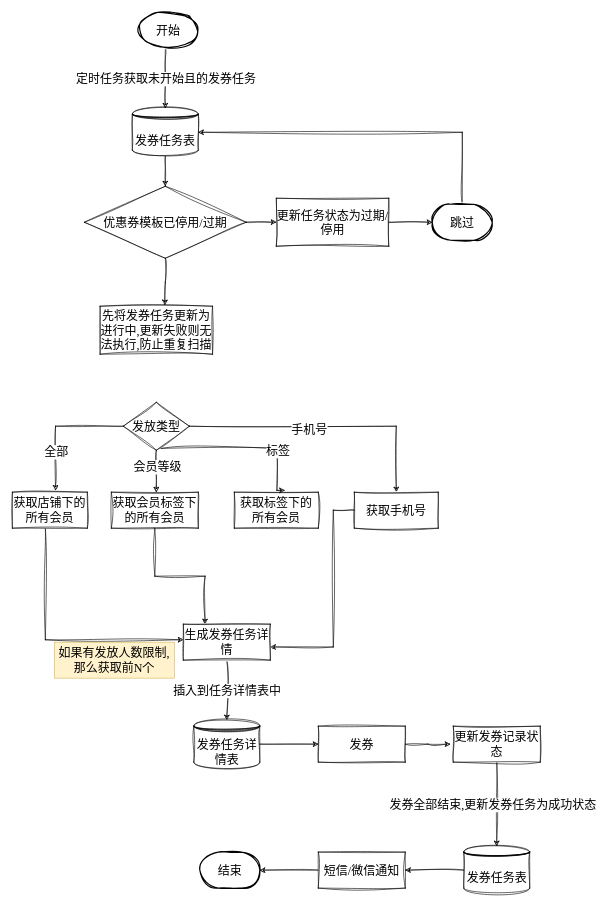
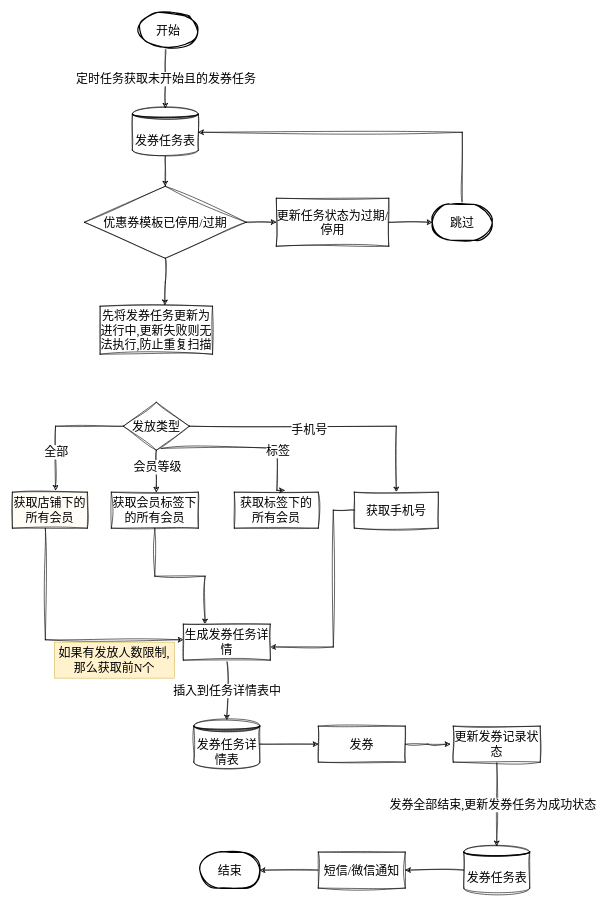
  <mxCell id="0" />
  <mxCell id="1" parent="0" />
  <mxCell id="2" style="edgeStyle=orthogonalEdgeStyle;rounded=0;sketch=1;hachureGap=4;jiggle=2;curveFitting=1;orthogonalLoop=1;jettySize=auto;html=1;fontFamily=Architects Daughter;fontSource=https%3A%2F%2Ffonts.googleapis.com%2Fcss%3Ffamily%3DArchitects%2BDaughter;fontSize=16;" edge="1" parent="1" target="5"><mxGeometry relative="1" as="geometry"><mxPoint x="275" y="80" as="sourcePoint" /></mxGeometry></mxCell>
  <mxCell id="3" value="定时任务获取未开始且的发券任务" style="edgeLabel;html=1;align=center;verticalAlign=middle;resizable=0;points=[];fontSize=20;fontFamily=Architects Daughter;" vertex="1" connectable="0" parent="2"><mxGeometry x="-0.26" y="-5" relative="1" as="geometry"><mxPoint x="5" y="13" as="offset" /></mxGeometry></mxCell>
  <mxCell id="4" style="edgeStyle=orthogonalEdgeStyle;rounded=0;sketch=1;hachureGap=4;jiggle=2;curveFitting=1;orthogonalLoop=1;jettySize=auto;html=1;fontFamily=Architects Daughter;fontSource=https%3A%2F%2Ffonts.googleapis.com%2Fcss%3Ffamily%3DArchitects%2BDaughter;fontSize=16;" edge="1" parent="1" source="5" target="36"><mxGeometry relative="1" as="geometry" /></mxCell>
  <mxCell id="5" value="发券任务表" style="shape=datastore;whiteSpace=wrap;html=1;sketch=1;hachureGap=4;jiggle=2;curveFitting=1;fontFamily=Architects Daughter;fontSource=https%3A%2F%2Ffonts.googleapis.com%2Fcss%3Ffamily%3DArchitects%2BDaughter;fontSize=20;" vertex="1" parent="1"><mxGeometry x="220" y="180" width="110" height="80" as="geometry" /></mxCell>
  <mxCell id="6" style="edgeStyle=orthogonalEdgeStyle;rounded=0;sketch=1;hachureGap=4;jiggle=2;curveFitting=1;orthogonalLoop=1;jettySize=auto;html=1;exitX=0;exitY=0.5;exitDx=0;exitDy=0;entryX=0.575;entryY=-0.05;entryDx=0;entryDy=0;entryPerimeter=0;fontFamily=Architects Daughter;fontSource=https%3A%2F%2Ffonts.googleapis.com%2Fcss%3Ffamily%3DArchitects%2BDaughter;fontSize=16;" edge="1" parent="1" source="12" target="14"><mxGeometry relative="1" as="geometry" /></mxCell>
  <mxCell id="7" value="全部" style="edgeLabel;html=1;align=center;verticalAlign=middle;resizable=0;points=[];fontSize=20;fontFamily=Architects Daughter;" vertex="1" connectable="0" parent="6"><mxGeometry x="0.417" y="1" relative="1" as="geometry"><mxPoint as="offset" /></mxGeometry></mxCell>
  <mxCell id="8" style="edgeStyle=orthogonalEdgeStyle;rounded=0;sketch=1;hachureGap=4;jiggle=2;curveFitting=1;orthogonalLoop=1;jettySize=auto;html=1;fontFamily=Architects Daughter;fontSource=https%3A%2F%2Ffonts.googleapis.com%2Fcss%3Ffamily%3DArchitects%2BDaughter;fontSize=16;" edge="1" parent="1" source="12" target="16"><mxGeometry relative="1" as="geometry"><Array as="points"><mxPoint x="260" y="810" /><mxPoint x="260" y="810" /></Array></mxGeometry></mxCell>
  <mxCell id="9" value="会员等级" style="edgeLabel;html=1;align=center;verticalAlign=middle;resizable=0;points=[];fontSize=20;fontFamily=Architects Daughter;" vertex="1" connectable="0" parent="8"><mxGeometry x="-0.218" y="1" relative="1" as="geometry"><mxPoint as="offset" /></mxGeometry></mxCell>
  <mxCell id="10" style="edgeStyle=orthogonalEdgeStyle;rounded=0;sketch=1;hachureGap=4;jiggle=2;curveFitting=1;orthogonalLoop=1;jettySize=auto;html=1;entryX=0.5;entryY=0;entryDx=0;entryDy=0;fontFamily=Architects Daughter;fontSource=https%3A%2F%2Ffonts.googleapis.com%2Fcss%3Ffamily%3DArchitects%2BDaughter;fontSize=16;" edge="1" parent="1" source="12" target="21"><mxGeometry relative="1" as="geometry" /></mxCell>
  <mxCell id="11" value="手机号" style="edgeLabel;html=1;align=center;verticalAlign=middle;resizable=0;points=[];fontSize=20;fontFamily=Architects Daughter;" vertex="1" connectable="0" parent="10"><mxGeometry x="-0.125" y="-4" relative="1" as="geometry"><mxPoint as="offset" /></mxGeometry></mxCell>
  <mxCell id="12" value="发放类型" style="rhombus;whiteSpace=wrap;html=1;sketch=1;hachureGap=4;jiggle=2;curveFitting=1;fontFamily=Architects Daughter;fontSource=https%3A%2F%2Ffonts.googleapis.com%2Fcss%3Ffamily%3DArchitects%2BDaughter;fontSize=20;" vertex="1" parent="1"><mxGeometry x="205" y="670" width="110" height="80" as="geometry" /></mxCell>
  <mxCell id="13" style="edgeStyle=orthogonalEdgeStyle;rounded=0;sketch=1;hachureGap=4;jiggle=2;curveFitting=1;orthogonalLoop=1;jettySize=auto;html=1;entryX=0;entryY=0.7;entryDx=0;entryDy=0;fontFamily=Architects Daughter;fontSource=https%3A%2F%2Ffonts.googleapis.com%2Fcss%3Ffamily%3DArchitects%2BDaughter;fontSize=16;" edge="1" parent="1" source="14"><mxGeometry relative="1" as="geometry"><mxPoint x="305" y="1066" as="targetPoint" /><Array as="points"><mxPoint x="75" y="1066" /></Array></mxGeometry></mxCell>
- <mxCell id="14" value="获取店铺下的所有会员" style="rounded=0;whiteSpace=wrap;html=1;sketch=1;hachureGap=4;jiggle=2;curveFitting=1;fontFamily=Architects Daughter;fontSource=https%3A%2F%2Ffonts.googleapis.com%2Fcss%3Ffamily%3DArchitects%2BDaughter;fontSize=20;" vertex="1" parent="1"><mxGeometry x="20" y="820" width="125" height="60" as="geometry" /></mxCell>
+ <mxCell id="14" value="获取店铺下的所有会员" style="rounded=0;whiteSpace=wrap;html=1;sketch=1;hachureGap=4;jiggle=2;curveFitting=1;fontFamily=Architects Daughter;fontSource=https%3A%2F%2Ffonts.googleapis.com%2Fcss%3Ffamily%3DArchitects%2BDaughter;fontSize=20;fillColor=#fff2cc;" vertex="1" parent="1"><mxGeometry x="20" y="820" width="125" height="60" as="geometry" /></mxCell>
  <mxCell id="15" style="edgeStyle=orthogonalEdgeStyle;rounded=0;sketch=1;hachureGap=4;jiggle=2;curveFitting=1;orthogonalLoop=1;jettySize=auto;html=1;entryX=0.25;entryY=0;entryDx=0;entryDy=0;fontFamily=Architects Daughter;fontSource=https%3A%2F%2Ffonts.googleapis.com%2Fcss%3Ffamily%3DArchitects%2BDaughter;fontSize=16;" edge="1" parent="1" source="16" target="26"><mxGeometry relative="1" as="geometry" /></mxCell>
  <mxCell id="16" value="获取会员标签下的所有会员" style="rounded=0;whiteSpace=wrap;html=1;sketch=1;hachureGap=4;jiggle=2;curveFitting=1;fontFamily=Architects Daughter;fontSource=https%3A%2F%2Ffonts.googleapis.com%2Fcss%3Ffamily%3DArchitects%2BDaughter;fontSize=20;" vertex="1" parent="1"><mxGeometry x="185" y="820" width="145" height="60" as="geometry" /></mxCell>
  <mxCell id="17" value="获取标签下的所有会员" style="rounded=0;whiteSpace=wrap;html=1;sketch=1;hachureGap=4;jiggle=2;curveFitting=1;fontFamily=Architects Daughter;fontSource=https%3A%2F%2Ffonts.googleapis.com%2Fcss%3Ffamily%3DArchitects%2BDaughter;fontSize=20;" vertex="1" parent="1"><mxGeometry x="390" y="820" width="140" height="60" as="geometry" /></mxCell>
  <mxCell id="18" style="edgeStyle=orthogonalEdgeStyle;rounded=0;sketch=1;hachureGap=4;jiggle=2;curveFitting=1;orthogonalLoop=1;jettySize=auto;html=1;entryX=0.6;entryY=-0.05;entryDx=0;entryDy=0;entryPerimeter=0;fontFamily=Architects Daughter;fontSource=https%3A%2F%2Ffonts.googleapis.com%2Fcss%3Ffamily%3DArchitects%2BDaughter;fontSize=16;exitX=0.573;exitY=0.963;exitDx=0;exitDy=0;exitPerimeter=0;" edge="1" parent="1" source="12" target="17"><mxGeometry relative="1" as="geometry"><mxPoint x="556" y="643" as="sourcePoint" /><mxPoint x="440" y="750" as="targetPoint" /><Array as="points"><mxPoint x="461" y="747" /></Array></mxGeometry></mxCell>
  <mxCell id="19" value="标签" style="edgeLabel;html=1;align=center;verticalAlign=middle;resizable=0;points=[];fontSize=20;fontFamily=Architects Daughter;" vertex="1" connectable="0" parent="18"><mxGeometry x="0.417" y="1" relative="1" as="geometry"><mxPoint as="offset" /></mxGeometry></mxCell>
  <mxCell id="20" style="edgeStyle=orthogonalEdgeStyle;rounded=0;sketch=1;hachureGap=4;jiggle=2;curveFitting=1;orthogonalLoop=1;jettySize=auto;html=1;entryX=1;entryY=0.633;entryDx=0;entryDy=0;entryPerimeter=0;fontFamily=Architects Daughter;fontSource=https%3A%2F%2Ffonts.googleapis.com%2Fcss%3Ffamily%3DArchitects%2BDaughter;fontSize=16;" edge="1" parent="1" source="21" target="26"><mxGeometry relative="1" as="geometry"><Array as="points"><mxPoint x="555" y="850" /><mxPoint x="555" y="1078" /></Array></mxGeometry></mxCell>
  <mxCell id="21" value="获取手机号" style="rounded=0;whiteSpace=wrap;html=1;sketch=1;hachureGap=4;jiggle=2;curveFitting=1;fontFamily=Architects Daughter;fontSource=https%3A%2F%2Ffonts.googleapis.com%2Fcss%3Ffamily%3DArchitects%2BDaughter;fontSize=20;" vertex="1" parent="1"><mxGeometry x="590" y="820" width="140" height="60" as="geometry" /></mxCell>
  <mxCell id="22" value="开始" style="strokeWidth=2;html=1;shape=mxgraph.flowchart.start_1;whiteSpace=wrap;sketch=1;hachureGap=4;jiggle=2;curveFitting=1;fontFamily=Architects Daughter;fontSource=https%3A%2F%2Ffonts.googleapis.com%2Fcss%3Ffamily%3DArchitects%2BDaughter;fontSize=20;" vertex="1" parent="1"><mxGeometry x="230" y="20" width="100" height="60" as="geometry" /></mxCell>
  <mxCell id="23" value="先将发券任务更新为进行中,更新失败则无法执行,防止重复扫描" style="rounded=0;whiteSpace=wrap;html=1;sketch=1;hachureGap=4;jiggle=2;curveFitting=1;fontFamily=Architects Daughter;fontSource=https%3A%2F%2Ffonts.googleapis.com%2Fcss%3Ffamily%3DArchitects%2BDaughter;fontSize=20;" vertex="1" parent="1"><mxGeometry x="166.25" y="510" width="187.5" height="80" as="geometry" /></mxCell>
  <mxCell id="24" style="edgeStyle=orthogonalEdgeStyle;rounded=0;sketch=1;hachureGap=4;jiggle=2;curveFitting=1;orthogonalLoop=1;jettySize=auto;html=1;fontFamily=Architects Daughter;fontSource=https%3A%2F%2Ffonts.googleapis.com%2Fcss%3Ffamily%3DArchitects%2BDaughter;fontSize=16;" edge="1" parent="1" source="26" target="28"><mxGeometry relative="1" as="geometry" /></mxCell>
  <mxCell id="25" value="插入到任务详情表中" style="edgeLabel;html=1;align=center;verticalAlign=middle;resizable=0;points=[];fontSize=20;fontFamily=Architects Daughter;" vertex="1" connectable="0" parent="24"><mxGeometry x="-0.312" y="1" relative="1" as="geometry"><mxPoint x="-1" y="16" as="offset" /></mxGeometry></mxCell>
  <mxCell id="26" value="生成发券任务详情" style="rounded=0;whiteSpace=wrap;html=1;sketch=1;hachureGap=4;jiggle=2;curveFitting=1;fontFamily=Architects Daughter;fontSource=https%3A%2F%2Ffonts.googleapis.com%2Fcss%3Ffamily%3DArchitects%2BDaughter;fontSize=20;" vertex="1" parent="1"><mxGeometry x="305" y="1040" width="145" height="60" as="geometry" /></mxCell>
  <mxCell id="27" style="edgeStyle=orthogonalEdgeStyle;rounded=0;sketch=1;hachureGap=4;jiggle=2;curveFitting=1;orthogonalLoop=1;jettySize=auto;html=1;entryX=0;entryY=0.5;entryDx=0;entryDy=0;fontFamily=Architects Daughter;fontSource=https%3A%2F%2Ffonts.googleapis.com%2Fcss%3Ffamily%3DArchitects%2BDaughter;fontSize=16;" edge="1" parent="1" source="28" target="30"><mxGeometry relative="1" as="geometry" /></mxCell>
  <mxCell id="28" value="发券任务详情表" style="shape=datastore;whiteSpace=wrap;html=1;sketch=1;hachureGap=4;jiggle=2;curveFitting=1;fontFamily=Architects Daughter;fontSource=https%3A%2F%2Ffonts.googleapis.com%2Fcss%3Ffamily%3DArchitects%2BDaughter;fontSize=20;" vertex="1" parent="1"><mxGeometry x="322.5" y="1200" width="110" height="80" as="geometry" /></mxCell>
  <mxCell id="29" style="edgeStyle=orthogonalEdgeStyle;rounded=0;sketch=1;hachureGap=4;jiggle=2;curveFitting=1;orthogonalLoop=1;jettySize=auto;html=1;fontFamily=Architects Daughter;fontSource=https%3A%2F%2Ffonts.googleapis.com%2Fcss%3Ffamily%3DArchitects%2BDaughter;fontSize=16;" edge="1" parent="1" source="30"><mxGeometry relative="1" as="geometry"><mxPoint x="750" y="1240" as="targetPoint" /></mxGeometry></mxCell>
  <mxCell id="30" value="发券" style="rounded=0;whiteSpace=wrap;html=1;sketch=1;hachureGap=4;jiggle=2;curveFitting=1;fontFamily=Architects Daughter;fontSource=https%3A%2F%2Ffonts.googleapis.com%2Fcss%3Ffamily%3DArchitects%2BDaughter;fontSize=20;" vertex="1" parent="1"><mxGeometry x="530" y="1210" width="145" height="60" as="geometry" /></mxCell>
  <mxCell id="31" style="edgeStyle=orthogonalEdgeStyle;rounded=0;sketch=1;hachureGap=4;jiggle=2;curveFitting=1;orthogonalLoop=1;jettySize=auto;html=1;fontFamily=Architects Daughter;fontSource=https%3A%2F%2Ffonts.googleapis.com%2Fcss%3Ffamily%3DArchitects%2BDaughter;fontSize=16;" edge="1" parent="1" source="33" target="43"><mxGeometry relative="1" as="geometry" /></mxCell>
  <mxCell id="32" value="发券全部结束,更新发券任务为成功状态" style="edgeLabel;html=1;align=center;verticalAlign=middle;resizable=0;points=[];fontSize=20;fontFamily=Architects Daughter;" vertex="1" connectable="0" parent="31"><mxGeometry x="-0.173" y="-4" relative="1" as="geometry"><mxPoint x="-3" y="12" as="offset" /></mxGeometry></mxCell>
  <mxCell id="33" value="更新发券记录状态" style="rounded=0;whiteSpace=wrap;html=1;sketch=1;hachureGap=4;jiggle=2;curveFitting=1;fontFamily=Architects Daughter;fontSource=https%3A%2F%2Ffonts.googleapis.com%2Fcss%3Ffamily%3DArchitects%2BDaughter;fontSize=20;" vertex="1" parent="1"><mxGeometry x="755" y="1210" width="145" height="60" as="geometry" /></mxCell>
  <mxCell id="34" style="edgeStyle=orthogonalEdgeStyle;rounded=0;sketch=1;hachureGap=4;jiggle=2;curveFitting=1;orthogonalLoop=1;jettySize=auto;html=1;entryX=0.575;entryY=-0.025;entryDx=0;entryDy=0;entryPerimeter=0;fontFamily=Architects Daughter;fontSource=https%3A%2F%2Ffonts.googleapis.com%2Fcss%3Ffamily%3DArchitects%2BDaughter;fontSize=16;" edge="1" parent="1" source="36" target="23"><mxGeometry relative="1" as="geometry" /></mxCell>
  <mxCell id="35" style="edgeStyle=orthogonalEdgeStyle;rounded=0;sketch=1;hachureGap=4;jiggle=2;curveFitting=1;orthogonalLoop=1;jettySize=auto;html=1;entryX=0;entryY=0.5;entryDx=0;entryDy=0;fontFamily=Architects Daughter;fontSource=https%3A%2F%2Ffonts.googleapis.com%2Fcss%3Ffamily%3DArchitects%2BDaughter;fontSize=16;" edge="1" parent="1" source="36" target="40"><mxGeometry relative="1" as="geometry" /></mxCell>
  <mxCell id="36" value="优惠券模板已停用/过期" style="rhombus;whiteSpace=wrap;html=1;sketch=1;hachureGap=4;jiggle=2;curveFitting=1;fontFamily=Architects Daughter;fontSource=https%3A%2F%2Ffonts.googleapis.com%2Fcss%3Ffamily%3DArchitects%2BDaughter;fontSize=20;" vertex="1" parent="1"><mxGeometry x="140" y="310" width="270" height="120" as="geometry" /></mxCell>
  <mxCell id="37" style="edgeStyle=orthogonalEdgeStyle;rounded=0;sketch=1;hachureGap=4;jiggle=2;curveFitting=1;orthogonalLoop=1;jettySize=auto;html=1;entryX=1;entryY=0.5;entryDx=0;entryDy=0;fontFamily=Architects Daughter;fontSource=https%3A%2F%2Ffonts.googleapis.com%2Fcss%3Ffamily%3DArchitects%2BDaughter;fontSize=16;" edge="1" parent="1" source="38" target="5"><mxGeometry relative="1" as="geometry"><Array as="points"><mxPoint x="770" y="220" /></Array></mxGeometry></mxCell>
  <mxCell id="38" value="跳过" style="strokeWidth=2;html=1;shape=mxgraph.flowchart.terminator;whiteSpace=wrap;sketch=1;hachureGap=4;jiggle=2;curveFitting=1;fontFamily=Architects Daughter;fontSource=https%3A%2F%2Ffonts.googleapis.com%2Fcss%3Ffamily%3DArchitects%2BDaughter;fontSize=20;" vertex="1" parent="1"><mxGeometry x="720" y="340" width="100" height="60" as="geometry" /></mxCell>
  <mxCell id="39" style="edgeStyle=orthogonalEdgeStyle;rounded=0;sketch=1;hachureGap=4;jiggle=2;curveFitting=1;orthogonalLoop=1;jettySize=auto;html=1;fontFamily=Architects Daughter;fontSource=https%3A%2F%2Ffonts.googleapis.com%2Fcss%3Ffamily%3DArchitects%2BDaughter;fontSize=16;" edge="1" parent="1" source="40" target="38"><mxGeometry relative="1" as="geometry" /></mxCell>
  <mxCell id="40" value="更新任务状态为过期/停用" style="rounded=0;whiteSpace=wrap;html=1;sketch=1;hachureGap=4;jiggle=2;curveFitting=1;fontFamily=Architects Daughter;fontSource=https%3A%2F%2Ffonts.googleapis.com%2Fcss%3Ffamily%3DArchitects%2BDaughter;fontSize=20;" vertex="1" parent="1"><mxGeometry x="460" y="330" width="187.5" height="80" as="geometry" /></mxCell>
  <mxCell id="41" value="如果有发放人数限制,那么获取前N个" style="text;html=1;strokeColor=#d6b656;fillColor=#fff2cc;align=center;verticalAlign=middle;whiteSpace=wrap;rounded=0;fontSize=20;fontFamily=Architects Daughter;" vertex="1" parent="1"><mxGeometry x="90" y="1070" width="200" height="60" as="geometry" /></mxCell>
  <mxCell id="42" style="edgeStyle=orthogonalEdgeStyle;rounded=0;sketch=1;hachureGap=4;jiggle=2;curveFitting=1;orthogonalLoop=1;jettySize=auto;html=1;fontFamily=Architects Daughter;fontSource=https%3A%2F%2Ffonts.googleapis.com%2Fcss%3Ffamily%3DArchitects%2BDaughter;fontSize=16;" edge="1" parent="1" source="43" target="46"><mxGeometry relative="1" as="geometry" /></mxCell>
  <mxCell id="43" value="发券任务表" style="shape=datastore;whiteSpace=wrap;html=1;sketch=1;hachureGap=4;jiggle=2;curveFitting=1;fontFamily=Architects Daughter;fontSource=https%3A%2F%2Ffonts.googleapis.com%2Fcss%3Ffamily%3DArchitects%2BDaughter;fontSize=20;" vertex="1" parent="1"><mxGeometry x="772.5" y="1410" width="110" height="80" as="geometry" /></mxCell>
  <mxCell id="44" value="结束" style="strokeWidth=2;html=1;shape=mxgraph.flowchart.terminator;whiteSpace=wrap;sketch=1;hachureGap=4;jiggle=2;curveFitting=1;fontFamily=Architects Daughter;fontSource=https%3A%2F%2Ffonts.googleapis.com%2Fcss%3Ffamily%3DArchitects%2BDaughter;fontSize=20;" vertex="1" parent="1"><mxGeometry x="332.5" y="1420" width="100" height="60" as="geometry" /></mxCell>
  <mxCell id="45" style="edgeStyle=orthogonalEdgeStyle;rounded=0;sketch=1;hachureGap=4;jiggle=2;curveFitting=1;orthogonalLoop=1;jettySize=auto;html=1;entryX=1;entryY=0.5;entryDx=0;entryDy=0;entryPerimeter=0;fontFamily=Architects Daughter;fontSource=https%3A%2F%2Ffonts.googleapis.com%2Fcss%3Ffamily%3DArchitects%2BDaughter;fontSize=16;" edge="1" parent="1" source="46" target="44"><mxGeometry relative="1" as="geometry" /></mxCell>
  <mxCell id="46" value="短信/微信通知" style="rounded=0;whiteSpace=wrap;html=1;sketch=1;hachureGap=4;jiggle=2;curveFitting=1;fontFamily=Architects Daughter;fontSource=https%3A%2F%2Ffonts.googleapis.com%2Fcss%3Ffamily%3DArchitects%2BDaughter;fontSize=20;" vertex="1" parent="1"><mxGeometry x="530" y="1420" width="145" height="60" as="geometry" /></mxCell>
